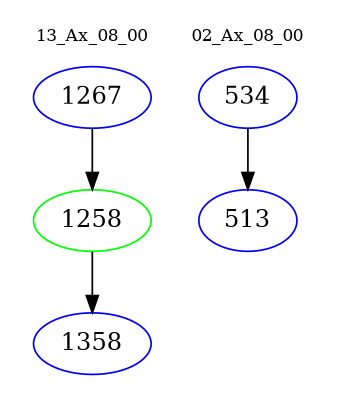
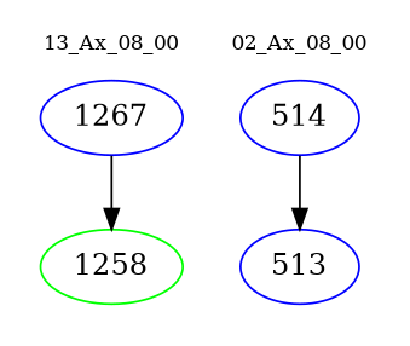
  digraph {
    node [color=blue]
    edge [color=black]
    n1 [label=1267]
    n2 [color=green label=1258]
-   n3 [label=1358]
-   n4 [label=534]
+   n4 [label=514]
    n5 [label=513]
    subgraph cluster_1 {
      color=white
      fontsize=10
      label="13_Ax_08_00"
      n1
      n2
-     n3
    }
    subgraph cluster_2 {
      color=white
      fontsize=10
      label="02_Ax_08_00"
      n4
      n5
    }
    n1 -> n2
-   n2 -> n3
    n4 -> n5
  }
